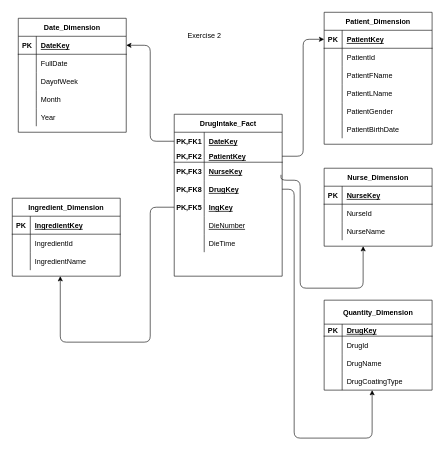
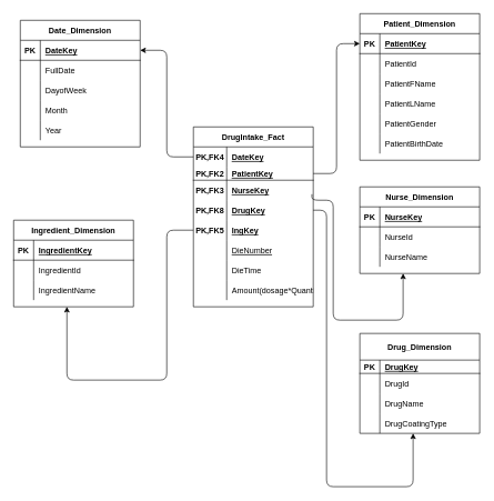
  <mxCell id="0" />
  <mxCell id="1" parent="0" />
  <mxCell id="2" value="DrugIntake_Fact" style="shape=table;startSize=30;container=1;collapsible=1;childLayout=tableLayout;fixedRows=1;rowLines=0;fontStyle=1;align=center;resizeLast=1;" parent="1" vertex="1"><mxGeometry x="290" y="190" width="180" height="270" as="geometry" /></mxCell>
  <mxCell id="3" value="" style="shape=partialRectangle;collapsible=0;dropTarget=0;pointerEvents=0;fillColor=none;top=0;left=0;bottom=0;right=0;points=[[0,0.5],[1,0.5]];portConstraint=eastwest;" parent="2" vertex="1"><mxGeometry y="30" width="180" height="30" as="geometry" /></mxCell>
- <mxCell id="4" value="PK,FK1" style="shape=partialRectangle;connectable=0;fillColor=none;top=0;left=0;bottom=0;right=0;fontStyle=1;overflow=hidden;" parent="3" vertex="1"><mxGeometry width="50" height="30" as="geometry" /></mxCell>
+ <mxCell id="4" value="PK,FK4" style="shape=partialRectangle;connectable=0;fillColor=none;top=0;left=0;bottom=0;right=0;fontStyle=1;overflow=hidden;" parent="3" vertex="1"><mxGeometry width="50" height="30" as="geometry" /></mxCell>
  <mxCell id="5" value="DateKey" style="shape=partialRectangle;connectable=0;fillColor=none;top=0;left=0;bottom=0;right=0;align=left;spacingLeft=6;fontStyle=5;overflow=hidden;" parent="3" vertex="1"><mxGeometry x="50" width="130" height="30" as="geometry" /></mxCell>
  <mxCell id="6" value="" style="shape=partialRectangle;collapsible=0;dropTarget=0;pointerEvents=0;fillColor=none;top=0;left=0;bottom=1;right=0;points=[[0,0.5],[1,0.5]];portConstraint=eastwest;" parent="2" vertex="1"><mxGeometry y="60" width="180" height="20" as="geometry" /></mxCell>
  <mxCell id="7" value="PK,FK2" style="shape=partialRectangle;connectable=0;fillColor=none;top=0;left=0;bottom=0;right=0;fontStyle=1;overflow=hidden;" parent="6" vertex="1"><mxGeometry width="50" height="20" as="geometry" /></mxCell>
  <mxCell id="8" value="PatientKey" style="shape=partialRectangle;connectable=0;fillColor=none;top=0;left=0;bottom=0;right=0;align=left;spacingLeft=6;fontStyle=5;overflow=hidden;" parent="6" vertex="1"><mxGeometry x="50" width="130" height="20" as="geometry" /></mxCell>
  <mxCell id="9" value="" style="shape=partialRectangle;collapsible=0;dropTarget=0;pointerEvents=0;fillColor=none;top=0;left=0;bottom=0;right=0;points=[[0,0.5],[1,0.5]];portConstraint=eastwest;" parent="2" vertex="1"><mxGeometry y="80" width="180" height="30" as="geometry" /></mxCell>
  <mxCell id="10" value="PK,FK3" style="shape=partialRectangle;connectable=0;fillColor=none;top=0;left=0;bottom=0;right=0;fontStyle=1;overflow=hidden;" parent="9" vertex="1"><mxGeometry width="50" height="30" as="geometry" /></mxCell>
  <mxCell id="11" value="NurseKey" style="shape=partialRectangle;connectable=0;fillColor=none;top=0;left=0;bottom=0;right=0;align=left;spacingLeft=6;fontStyle=5;overflow=hidden;" parent="9" vertex="1"><mxGeometry x="50" width="130" height="30" as="geometry" /></mxCell>
  <mxCell id="12" value="" style="shape=partialRectangle;collapsible=0;dropTarget=0;pointerEvents=0;fillColor=none;top=0;left=0;bottom=0;right=0;points=[[0,0.5],[1,0.5]];portConstraint=eastwest;" parent="2" vertex="1"><mxGeometry y="110" width="180" height="30" as="geometry" /></mxCell>
  <mxCell id="13" value="PK,FK8" style="shape=partialRectangle;connectable=0;fillColor=none;top=0;left=0;bottom=0;right=0;fontStyle=1;overflow=hidden;" parent="12" vertex="1"><mxGeometry width="50" height="30" as="geometry" /></mxCell>
  <mxCell id="14" value="DrugKey" style="shape=partialRectangle;connectable=0;fillColor=none;top=0;left=0;bottom=0;right=0;align=left;spacingLeft=6;fontStyle=5;overflow=hidden;" parent="12" vertex="1"><mxGeometry x="50" width="130" height="30" as="geometry" /></mxCell>
  <mxCell id="15" value="" style="shape=partialRectangle;collapsible=0;dropTarget=0;pointerEvents=0;fillColor=none;top=0;left=0;bottom=0;right=0;points=[[0,0.5],[1,0.5]];portConstraint=eastwest;" parent="2" vertex="1"><mxGeometry y="140" width="180" height="30" as="geometry" /></mxCell>
  <mxCell id="16" value="PK,FK5" style="shape=partialRectangle;connectable=0;fillColor=none;top=0;left=0;bottom=0;right=0;fontStyle=1;overflow=hidden;" parent="15" vertex="1"><mxGeometry width="50" height="30" as="geometry" /></mxCell>
  <mxCell id="17" value="IngKey" style="shape=partialRectangle;connectable=0;fillColor=none;top=0;left=0;bottom=0;right=0;align=left;spacingLeft=6;fontStyle=5;overflow=hidden;" parent="15" vertex="1"><mxGeometry x="50" width="130" height="30" as="geometry" /></mxCell>
  <mxCell id="18" value="" style="shape=partialRectangle;collapsible=0;dropTarget=0;pointerEvents=0;fillColor=none;top=0;left=0;bottom=0;right=0;points=[[0,0.5],[1,0.5]];portConstraint=eastwest;" parent="2" vertex="1"><mxGeometry y="170" width="180" height="30" as="geometry" /></mxCell>
  <mxCell id="19" value="" style="shape=partialRectangle;connectable=0;fillColor=none;top=0;left=0;bottom=0;right=0;fontStyle=1;overflow=hidden;" parent="18" vertex="1"><mxGeometry width="50" height="30" as="geometry" /></mxCell>
  <mxCell id="20" value="DieNumber" style="shape=partialRectangle;connectable=0;fillColor=none;top=0;left=0;bottom=0;right=0;align=left;spacingLeft=6;fontStyle=4;overflow=hidden;" parent="18" vertex="1"><mxGeometry x="50" width="130" height="30" as="geometry" /></mxCell>
  <mxCell id="21" value="" style="shape=partialRectangle;collapsible=0;dropTarget=0;pointerEvents=0;fillColor=none;top=0;left=0;bottom=0;right=0;points=[[0,0.5],[1,0.5]];portConstraint=eastwest;" parent="2" vertex="1"><mxGeometry y="200" width="180" height="30" as="geometry" /></mxCell>
  <mxCell id="22" value="" style="shape=partialRectangle;connectable=0;fillColor=none;top=0;left=0;bottom=0;right=0;editable=1;overflow=hidden;" parent="21" vertex="1"><mxGeometry width="50" height="30" as="geometry" /></mxCell>
  <mxCell id="23" value="DieTime" style="shape=partialRectangle;connectable=0;fillColor=none;top=0;left=0;bottom=0;right=0;align=left;spacingLeft=6;overflow=hidden;" parent="21" vertex="1"><mxGeometry x="50" width="130" height="30" as="geometry" /></mxCell>
  <mxCell id="24" value="" style="shape=partialRectangle;collapsible=0;dropTarget=0;pointerEvents=0;fillColor=none;top=0;left=0;bottom=0;right=0;points=[[0,0.5],[1,0.5]];portConstraint=eastwest;" parent="2" vertex="1"><mxGeometry y="230" width="180" height="30" as="geometry" /></mxCell>
  <mxCell id="25" value="" style="shape=partialRectangle;connectable=0;fillColor=none;top=0;left=0;bottom=0;right=0;editable=1;overflow=hidden;" parent="24" vertex="1"><mxGeometry width="50" height="30" as="geometry" /></mxCell>
+ <mxCell id="26" value="Amount(dosage*Quantity)" style="shape=partialRectangle;connectable=0;fillColor=none;top=0;left=0;bottom=0;right=0;align=left;spacingLeft=6;overflow=hidden;" parent="24" vertex="1"><mxGeometry x="50" width="130" height="30" as="geometry" /></mxCell>
  <mxCell id="27" value="Date_Dimension" style="shape=table;startSize=30;container=1;collapsible=1;childLayout=tableLayout;fixedRows=1;rowLines=0;fontStyle=1;align=center;resizeLast=1;" parent="1" vertex="1"><mxGeometry x="30" y="30" width="180" height="190" as="geometry" /></mxCell>
  <mxCell id="28" value="" style="shape=partialRectangle;collapsible=0;dropTarget=0;pointerEvents=0;fillColor=none;top=0;left=0;bottom=1;right=0;points=[[0,0.5],[1,0.5]];portConstraint=eastwest;" parent="27" vertex="1"><mxGeometry y="30" width="180" height="30" as="geometry" /></mxCell>
  <mxCell id="29" value="PK" style="shape=partialRectangle;connectable=0;fillColor=none;top=0;left=0;bottom=0;right=0;fontStyle=1;overflow=hidden;" parent="28" vertex="1"><mxGeometry width="30" height="30" as="geometry" /></mxCell>
  <mxCell id="30" value="DateKey" style="shape=partialRectangle;connectable=0;fillColor=none;top=0;left=0;bottom=0;right=0;align=left;spacingLeft=6;fontStyle=5;overflow=hidden;" parent="28" vertex="1"><mxGeometry x="30" width="150" height="30" as="geometry" /></mxCell>
  <mxCell id="31" value="" style="shape=partialRectangle;collapsible=0;dropTarget=0;pointerEvents=0;fillColor=none;top=0;left=0;bottom=0;right=0;points=[[0,0.5],[1,0.5]];portConstraint=eastwest;" parent="27" vertex="1"><mxGeometry y="60" width="180" height="30" as="geometry" /></mxCell>
  <mxCell id="32" value="" style="shape=partialRectangle;connectable=0;fillColor=none;top=0;left=0;bottom=0;right=0;editable=1;overflow=hidden;" parent="31" vertex="1"><mxGeometry width="30" height="30" as="geometry" /></mxCell>
  <mxCell id="33" value="FullDate" style="shape=partialRectangle;connectable=0;fillColor=none;top=0;left=0;bottom=0;right=0;align=left;spacingLeft=6;overflow=hidden;" parent="31" vertex="1"><mxGeometry x="30" width="150" height="30" as="geometry" /></mxCell>
  <mxCell id="34" value="" style="shape=partialRectangle;collapsible=0;dropTarget=0;pointerEvents=0;fillColor=none;top=0;left=0;bottom=0;right=0;points=[[0,0.5],[1,0.5]];portConstraint=eastwest;" parent="27" vertex="1"><mxGeometry y="90" width="180" height="30" as="geometry" /></mxCell>
  <mxCell id="35" value="" style="shape=partialRectangle;connectable=0;fillColor=none;top=0;left=0;bottom=0;right=0;editable=1;overflow=hidden;" parent="34" vertex="1"><mxGeometry width="30" height="30" as="geometry" /></mxCell>
  <mxCell id="36" value="DayofWeek" style="shape=partialRectangle;connectable=0;fillColor=none;top=0;left=0;bottom=0;right=0;align=left;spacingLeft=6;overflow=hidden;" parent="34" vertex="1"><mxGeometry x="30" width="150" height="30" as="geometry" /></mxCell>
  <mxCell id="37" value="" style="shape=partialRectangle;collapsible=0;dropTarget=0;pointerEvents=0;fillColor=none;top=0;left=0;bottom=0;right=0;points=[[0,0.5],[1,0.5]];portConstraint=eastwest;" parent="27" vertex="1"><mxGeometry y="120" width="180" height="30" as="geometry" /></mxCell>
  <mxCell id="38" value="" style="shape=partialRectangle;connectable=0;fillColor=none;top=0;left=0;bottom=0;right=0;editable=1;overflow=hidden;" parent="37" vertex="1"><mxGeometry width="30" height="30" as="geometry" /></mxCell>
  <mxCell id="39" value="Month" style="shape=partialRectangle;connectable=0;fillColor=none;top=0;left=0;bottom=0;right=0;align=left;spacingLeft=6;overflow=hidden;" parent="37" vertex="1"><mxGeometry x="30" width="150" height="30" as="geometry" /></mxCell>
  <mxCell id="40" value="" style="shape=partialRectangle;collapsible=0;dropTarget=0;pointerEvents=0;fillColor=none;top=0;left=0;bottom=0;right=0;points=[[0,0.5],[1,0.5]];portConstraint=eastwest;" parent="27" vertex="1"><mxGeometry y="150" width="180" height="30" as="geometry" /></mxCell>
  <mxCell id="41" value="" style="shape=partialRectangle;connectable=0;fillColor=none;top=0;left=0;bottom=0;right=0;editable=1;overflow=hidden;" parent="40" vertex="1"><mxGeometry width="30" height="30" as="geometry" /></mxCell>
  <mxCell id="42" value="Year" style="shape=partialRectangle;connectable=0;fillColor=none;top=0;left=0;bottom=0;right=0;align=left;spacingLeft=6;overflow=hidden;" parent="40" vertex="1"><mxGeometry x="30" width="150" height="30" as="geometry" /></mxCell>
  <mxCell id="43" value="Patient_Dimension" style="shape=table;startSize=30;container=1;collapsible=1;childLayout=tableLayout;fixedRows=1;rowLines=0;fontStyle=1;align=center;resizeLast=1;" parent="1" vertex="1"><mxGeometry x="540" y="20" width="180" height="220" as="geometry" /></mxCell>
  <mxCell id="44" value="" style="shape=partialRectangle;collapsible=0;dropTarget=0;pointerEvents=0;fillColor=none;top=0;left=0;bottom=1;right=0;points=[[0,0.5],[1,0.5]];portConstraint=eastwest;" parent="43" vertex="1"><mxGeometry y="30" width="180" height="30" as="geometry" /></mxCell>
  <mxCell id="45" value="PK" style="shape=partialRectangle;connectable=0;fillColor=none;top=0;left=0;bottom=0;right=0;fontStyle=1;overflow=hidden;" parent="44" vertex="1"><mxGeometry width="30" height="30" as="geometry" /></mxCell>
  <mxCell id="46" value="PatientKey" style="shape=partialRectangle;connectable=0;fillColor=none;top=0;left=0;bottom=0;right=0;align=left;spacingLeft=6;fontStyle=5;overflow=hidden;" parent="44" vertex="1"><mxGeometry x="30" width="150" height="30" as="geometry" /></mxCell>
  <mxCell id="47" value="" style="shape=partialRectangle;collapsible=0;dropTarget=0;pointerEvents=0;fillColor=none;top=0;left=0;bottom=0;right=0;points=[[0,0.5],[1,0.5]];portConstraint=eastwest;" parent="43" vertex="1"><mxGeometry y="60" width="180" height="30" as="geometry" /></mxCell>
  <mxCell id="48" value="" style="shape=partialRectangle;connectable=0;fillColor=none;top=0;left=0;bottom=0;right=0;editable=1;overflow=hidden;" parent="47" vertex="1"><mxGeometry width="30" height="30" as="geometry" /></mxCell>
  <mxCell id="49" value="PatientId" style="shape=partialRectangle;connectable=0;fillColor=none;top=0;left=0;bottom=0;right=0;align=left;spacingLeft=6;overflow=hidden;" parent="47" vertex="1"><mxGeometry x="30" width="150" height="30" as="geometry" /></mxCell>
  <mxCell id="50" value="" style="shape=partialRectangle;collapsible=0;dropTarget=0;pointerEvents=0;fillColor=none;top=0;left=0;bottom=0;right=0;points=[[0,0.5],[1,0.5]];portConstraint=eastwest;" parent="43" vertex="1"><mxGeometry y="90" width="180" height="30" as="geometry" /></mxCell>
  <mxCell id="51" value="" style="shape=partialRectangle;connectable=0;fillColor=none;top=0;left=0;bottom=0;right=0;editable=1;overflow=hidden;" parent="50" vertex="1"><mxGeometry width="30" height="30" as="geometry" /></mxCell>
  <mxCell id="52" value="PatientFName" style="shape=partialRectangle;connectable=0;fillColor=none;top=0;left=0;bottom=0;right=0;align=left;spacingLeft=6;overflow=hidden;" parent="50" vertex="1"><mxGeometry x="30" width="150" height="30" as="geometry" /></mxCell>
  <mxCell id="53" value="" style="shape=partialRectangle;collapsible=0;dropTarget=0;pointerEvents=0;fillColor=none;top=0;left=0;bottom=0;right=0;points=[[0,0.5],[1,0.5]];portConstraint=eastwest;" parent="43" vertex="1"><mxGeometry y="120" width="180" height="30" as="geometry" /></mxCell>
  <mxCell id="54" value="" style="shape=partialRectangle;connectable=0;fillColor=none;top=0;left=0;bottom=0;right=0;editable=1;overflow=hidden;" parent="53" vertex="1"><mxGeometry width="30" height="30" as="geometry" /></mxCell>
  <mxCell id="55" value="PatientLName" style="shape=partialRectangle;connectable=0;fillColor=none;top=0;left=0;bottom=0;right=0;align=left;spacingLeft=6;overflow=hidden;" parent="53" vertex="1"><mxGeometry x="30" width="150" height="30" as="geometry" /></mxCell>
  <mxCell id="56" value="" style="shape=partialRectangle;collapsible=0;dropTarget=0;pointerEvents=0;fillColor=none;top=0;left=0;bottom=0;right=0;points=[[0,0.5],[1,0.5]];portConstraint=eastwest;" parent="43" vertex="1"><mxGeometry y="150" width="180" height="30" as="geometry" /></mxCell>
  <mxCell id="57" value="" style="shape=partialRectangle;connectable=0;fillColor=none;top=0;left=0;bottom=0;right=0;editable=1;overflow=hidden;" parent="56" vertex="1"><mxGeometry width="30" height="30" as="geometry" /></mxCell>
  <mxCell id="58" value="PatientGender" style="shape=partialRectangle;connectable=0;fillColor=none;top=0;left=0;bottom=0;right=0;align=left;spacingLeft=6;overflow=hidden;" parent="56" vertex="1"><mxGeometry x="30" width="150" height="30" as="geometry" /></mxCell>
  <mxCell id="59" value="" style="shape=partialRectangle;collapsible=0;dropTarget=0;pointerEvents=0;fillColor=none;top=0;left=0;bottom=0;right=0;points=[[0,0.5],[1,0.5]];portConstraint=eastwest;" parent="43" vertex="1"><mxGeometry y="180" width="180" height="30" as="geometry" /></mxCell>
  <mxCell id="60" value="" style="shape=partialRectangle;connectable=0;fillColor=none;top=0;left=0;bottom=0;right=0;editable=1;overflow=hidden;" parent="59" vertex="1"><mxGeometry width="30" height="30" as="geometry" /></mxCell>
  <mxCell id="61" value="PatientBirthDate" style="shape=partialRectangle;connectable=0;fillColor=none;top=0;left=0;bottom=0;right=0;align=left;spacingLeft=6;overflow=hidden;" parent="59" vertex="1"><mxGeometry x="30" width="150" height="30" as="geometry" /></mxCell>
- <mxCell id="62" value="Quantity_Dimension" style="shape=table;startSize=40;container=1;collapsible=1;childLayout=tableLayout;fixedRows=1;rowLines=0;fontStyle=1;align=center;resizeLast=1;" parent="1" vertex="1"><mxGeometry x="540" y="500" width="180" height="150" as="geometry" /></mxCell>
+ <mxCell id="62" value="Drug_Dimension" style="shape=table;startSize=40;container=1;collapsible=1;childLayout=tableLayout;fixedRows=1;rowLines=0;fontStyle=1;align=center;resizeLast=1;" parent="1" vertex="1"><mxGeometry x="540" y="500" width="180" height="150" as="geometry" /></mxCell>
  <mxCell id="63" value="" style="shape=partialRectangle;collapsible=0;dropTarget=0;pointerEvents=0;fillColor=none;top=0;left=0;bottom=1;right=0;points=[[0,0.5],[1,0.5]];portConstraint=eastwest;" parent="62" vertex="1"><mxGeometry y="40" width="180" height="20" as="geometry" /></mxCell>
  <mxCell id="64" value="PK" style="shape=partialRectangle;connectable=0;fillColor=none;top=0;left=0;bottom=0;right=0;fontStyle=1;overflow=hidden;" parent="63" vertex="1"><mxGeometry width="30" height="20" as="geometry" /></mxCell>
  <mxCell id="65" value="DrugKey" style="shape=partialRectangle;connectable=0;fillColor=none;top=0;left=0;bottom=0;right=0;align=left;spacingLeft=6;fontStyle=5;overflow=hidden;" parent="63" vertex="1"><mxGeometry x="30" width="150" height="20" as="geometry" /></mxCell>
  <mxCell id="66" value="" style="shape=partialRectangle;collapsible=0;dropTarget=0;pointerEvents=0;fillColor=none;top=0;left=0;bottom=0;right=0;points=[[0,0.5],[1,0.5]];portConstraint=eastwest;" parent="62" vertex="1"><mxGeometry y="60" width="180" height="30" as="geometry" /></mxCell>
  <mxCell id="67" value="" style="shape=partialRectangle;connectable=0;fillColor=none;top=0;left=0;bottom=0;right=0;fontStyle=0;overflow=hidden;" parent="66" vertex="1"><mxGeometry width="30" height="30" as="geometry" /></mxCell>
  <mxCell id="68" value="DrugId" style="shape=partialRectangle;connectable=0;fillColor=none;top=0;left=0;bottom=0;right=0;align=left;spacingLeft=6;fontStyle=0;overflow=hidden;" parent="66" vertex="1"><mxGeometry x="30" width="150" height="30" as="geometry" /></mxCell>
  <mxCell id="69" value="" style="shape=partialRectangle;collapsible=0;dropTarget=0;pointerEvents=0;fillColor=none;top=0;left=0;bottom=0;right=0;points=[[0,0.5],[1,0.5]];portConstraint=eastwest;" parent="62" vertex="1"><mxGeometry y="90" width="180" height="30" as="geometry" /></mxCell>
  <mxCell id="70" value="" style="shape=partialRectangle;connectable=0;fillColor=none;top=0;left=0;bottom=0;right=0;editable=1;overflow=hidden;" parent="69" vertex="1"><mxGeometry width="30" height="30" as="geometry" /></mxCell>
  <mxCell id="71" value="DrugName" style="shape=partialRectangle;connectable=0;fillColor=none;top=0;left=0;bottom=0;right=0;align=left;spacingLeft=6;overflow=hidden;" parent="69" vertex="1"><mxGeometry x="30" width="150" height="30" as="geometry" /></mxCell>
  <mxCell id="72" value="" style="shape=partialRectangle;collapsible=0;dropTarget=0;pointerEvents=0;fillColor=none;top=0;left=0;bottom=0;right=0;points=[[0,0.5],[1,0.5]];portConstraint=eastwest;" parent="62" vertex="1"><mxGeometry y="120" width="180" height="30" as="geometry" /></mxCell>
  <mxCell id="73" value="" style="shape=partialRectangle;connectable=0;fillColor=none;top=0;left=0;bottom=0;right=0;editable=1;overflow=hidden;" parent="72" vertex="1"><mxGeometry width="30" height="30" as="geometry" /></mxCell>
  <mxCell id="74" value="DrugCoatingType" style="shape=partialRectangle;connectable=0;fillColor=none;top=0;left=0;bottom=0;right=0;align=left;spacingLeft=6;overflow=hidden;" parent="72" vertex="1"><mxGeometry x="30" width="150" height="30" as="geometry" /></mxCell>
  <mxCell id="75" value="" style="edgeStyle=elbowEdgeStyle;elbow=horizontal;endArrow=classic;html=1;entryX=0;entryY=0.5;entryDx=0;entryDy=0;exitX=1;exitY=0.5;exitDx=0;exitDy=0;" parent="1" source="6" target="44" edge="1"><mxGeometry width="50" height="50" relative="1" as="geometry"><mxPoint x="500" y="180" as="sourcePoint" /><mxPoint x="550" y="130" as="targetPoint" /></mxGeometry></mxCell>
  <mxCell id="76" value="" style="edgeStyle=elbowEdgeStyle;elbow=horizontal;endArrow=classic;html=1;entryX=1;entryY=0.5;entryDx=0;entryDy=0;exitX=0;exitY=0.5;exitDx=0;exitDy=0;" parent="1" source="3" target="28" edge="1"><mxGeometry width="50" height="50" relative="1" as="geometry"><mxPoint x="210" y="270" as="sourcePoint" /><mxPoint x="280" y="75" as="targetPoint" /></mxGeometry></mxCell>
  <mxCell id="77" value="" style="edgeStyle=segmentEdgeStyle;endArrow=none;html=1;entryX=0;entryY=0.5;entryDx=0;entryDy=0;endFill=0;startArrow=classic;startFill=1;" parent="1" target="15" edge="1"><mxGeometry width="50" height="50" relative="1" as="geometry"><mxPoint x="100" y="460" as="sourcePoint" /><mxPoint x="290" y="360" as="targetPoint" /><Array as="points"><mxPoint x="100" y="570" /><mxPoint x="250" y="570" /><mxPoint x="250" y="345" /><mxPoint x="290" y="345" /></Array></mxGeometry></mxCell>
  <mxCell id="78" value="" style="edgeStyle=segmentEdgeStyle;endArrow=none;html=1;entryX=0.989;entryY=-0.3;entryDx=0;entryDy=0;endFill=0;startArrow=classic;startFill=1;entryPerimeter=0;exitX=0.25;exitY=1;exitDx=0;exitDy=0;" parent="1" target="12" edge="1"><mxGeometry width="50" height="50" relative="1" as="geometry"><mxPoint x="605" y="410" as="sourcePoint" /><mxPoint x="300" y="355" as="targetPoint" /><Array as="points"><mxPoint x="605" y="480" /><mxPoint x="500" y="480" /><mxPoint x="500" y="300" /><mxPoint x="468" y="300" /></Array></mxGeometry></mxCell>
  <mxCell id="79" value="" style="edgeStyle=segmentEdgeStyle;endArrow=none;html=1;entryX=1;entryY=0.5;entryDx=0;entryDy=0;endFill=0;startArrow=classic;startFill=1;" parent="1" target="12" edge="1"><mxGeometry width="50" height="50" relative="1" as="geometry"><mxPoint x="620" y="650" as="sourcePoint" /><mxPoint x="310" y="365" as="targetPoint" /><Array as="points"><mxPoint x="620" y="730" /><mxPoint x="490" y="730" /><mxPoint x="490" y="315" /><mxPoint x="470" y="315" /></Array></mxGeometry></mxCell>
- <mxCell id="80" value="Exercise 2" style="text;html=1;align=center;verticalAlign=middle;resizable=0;points=[];autosize=1;" parent="1" vertex="1"><mxGeometry x="305" y="50" width="70" height="20" as="geometry" /></mxCell>
  <mxCell id="81" value="Nurse_Dimension" style="shape=table;startSize=30;container=1;collapsible=1;childLayout=tableLayout;fixedRows=1;rowLines=0;fontStyle=1;align=center;resizeLast=1;" parent="1" vertex="1"><mxGeometry x="540" y="280" width="180" height="130" as="geometry" /></mxCell>
  <mxCell id="82" value="" style="shape=partialRectangle;collapsible=0;dropTarget=0;pointerEvents=0;fillColor=none;top=0;left=0;bottom=1;right=0;points=[[0,0.5],[1,0.5]];portConstraint=eastwest;" parent="81" vertex="1"><mxGeometry y="30" width="180" height="30" as="geometry" /></mxCell>
  <mxCell id="83" value="PK" style="shape=partialRectangle;connectable=0;fillColor=none;top=0;left=0;bottom=0;right=0;fontStyle=1;overflow=hidden;" parent="82" vertex="1"><mxGeometry width="30" height="30" as="geometry" /></mxCell>
  <mxCell id="84" value="NurseKey" style="shape=partialRectangle;connectable=0;fillColor=none;top=0;left=0;bottom=0;right=0;align=left;spacingLeft=6;fontStyle=5;overflow=hidden;" parent="82" vertex="1"><mxGeometry x="30" width="150" height="30" as="geometry" /></mxCell>
  <mxCell id="85" value="" style="shape=partialRectangle;collapsible=0;dropTarget=0;pointerEvents=0;fillColor=none;top=0;left=0;bottom=0;right=0;points=[[0,0.5],[1,0.5]];portConstraint=eastwest;" parent="81" vertex="1"><mxGeometry y="60" width="180" height="30" as="geometry" /></mxCell>
  <mxCell id="86" value="" style="shape=partialRectangle;connectable=0;fillColor=none;top=0;left=0;bottom=0;right=0;editable=1;overflow=hidden;" parent="85" vertex="1"><mxGeometry width="30" height="30" as="geometry" /></mxCell>
  <mxCell id="87" value="NurseId" style="shape=partialRectangle;connectable=0;fillColor=none;top=0;left=0;bottom=0;right=0;align=left;spacingLeft=6;overflow=hidden;" parent="85" vertex="1"><mxGeometry x="30" width="150" height="30" as="geometry" /></mxCell>
  <mxCell id="88" value="" style="shape=partialRectangle;collapsible=0;dropTarget=0;pointerEvents=0;fillColor=none;top=0;left=0;bottom=0;right=0;points=[[0,0.5],[1,0.5]];portConstraint=eastwest;" parent="81" vertex="1"><mxGeometry y="90" width="180" height="30" as="geometry" /></mxCell>
  <mxCell id="89" value="" style="shape=partialRectangle;connectable=0;fillColor=none;top=0;left=0;bottom=0;right=0;editable=1;overflow=hidden;" parent="88" vertex="1"><mxGeometry width="30" height="30" as="geometry" /></mxCell>
  <mxCell id="90" value="NurseName" style="shape=partialRectangle;connectable=0;fillColor=none;top=0;left=0;bottom=0;right=0;align=left;spacingLeft=6;overflow=hidden;" parent="88" vertex="1"><mxGeometry x="30" width="150" height="30" as="geometry" /></mxCell>
  <mxCell id="91" value="Ingredient_Dimension" style="shape=table;startSize=30;container=1;collapsible=1;childLayout=tableLayout;fixedRows=1;rowLines=0;fontStyle=1;align=center;resizeLast=1;" parent="1" vertex="1"><mxGeometry x="20" y="330" width="180" height="130" as="geometry" /></mxCell>
  <mxCell id="92" value="" style="shape=partialRectangle;collapsible=0;dropTarget=0;pointerEvents=0;fillColor=none;top=0;left=0;bottom=1;right=0;points=[[0,0.5],[1,0.5]];portConstraint=eastwest;" parent="91" vertex="1"><mxGeometry y="30" width="180" height="30" as="geometry" /></mxCell>
  <mxCell id="93" value="PK" style="shape=partialRectangle;connectable=0;fillColor=none;top=0;left=0;bottom=0;right=0;fontStyle=1;overflow=hidden;" parent="92" vertex="1"><mxGeometry width="30" height="30" as="geometry" /></mxCell>
  <mxCell id="94" value="IngredientKey" style="shape=partialRectangle;connectable=0;fillColor=none;top=0;left=0;bottom=0;right=0;align=left;spacingLeft=6;fontStyle=5;overflow=hidden;" parent="92" vertex="1"><mxGeometry x="30" width="150" height="30" as="geometry" /></mxCell>
  <mxCell id="95" value="" style="shape=partialRectangle;collapsible=0;dropTarget=0;pointerEvents=0;fillColor=none;top=0;left=0;bottom=0;right=0;points=[[0,0.5],[1,0.5]];portConstraint=eastwest;" parent="91" vertex="1"><mxGeometry y="60" width="180" height="30" as="geometry" /></mxCell>
  <mxCell id="96" value="" style="shape=partialRectangle;connectable=0;fillColor=none;top=0;left=0;bottom=0;right=0;editable=1;overflow=hidden;" parent="95" vertex="1"><mxGeometry width="30" height="30" as="geometry" /></mxCell>
  <mxCell id="97" value="IngredientId" style="shape=partialRectangle;connectable=0;fillColor=none;top=0;left=0;bottom=0;right=0;align=left;spacingLeft=6;overflow=hidden;" parent="95" vertex="1"><mxGeometry x="30" width="150" height="30" as="geometry" /></mxCell>
  <mxCell id="98" value="" style="shape=partialRectangle;collapsible=0;dropTarget=0;pointerEvents=0;fillColor=none;top=0;left=0;bottom=0;right=0;points=[[0,0.5],[1,0.5]];portConstraint=eastwest;" parent="91" vertex="1"><mxGeometry y="90" width="180" height="30" as="geometry" /></mxCell>
  <mxCell id="99" value="" style="shape=partialRectangle;connectable=0;fillColor=none;top=0;left=0;bottom=0;right=0;editable=1;overflow=hidden;" parent="98" vertex="1"><mxGeometry width="30" height="30" as="geometry" /></mxCell>
  <mxCell id="100" value="IngredientName" style="shape=partialRectangle;connectable=0;fillColor=none;top=0;left=0;bottom=0;right=0;align=left;spacingLeft=6;overflow=hidden;" parent="98" vertex="1"><mxGeometry x="30" width="150" height="30" as="geometry" /></mxCell>
